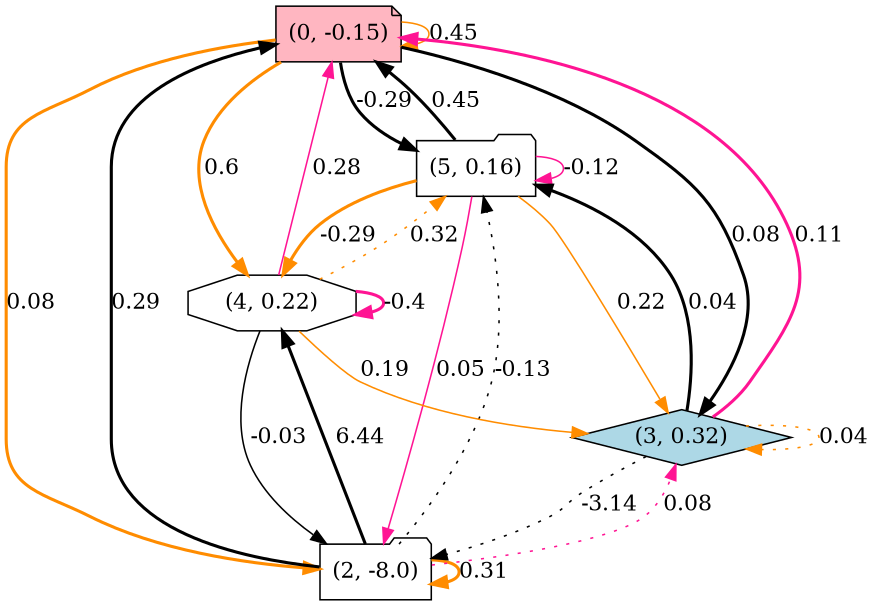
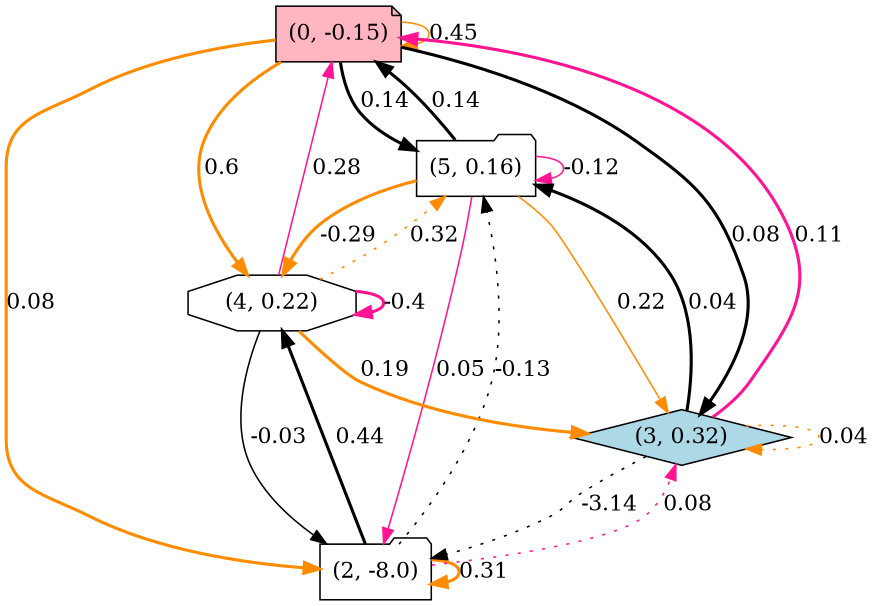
  digraph {
    node [fillcolor=white shape=folder style=filled]
    edge [color=darkorange style=bold]
    n1 [fillcolor=lightpink label="(0, -0.15)" shape=note]
    n2 [label="(5, 0.16)"]
    n3 [label="(2, -8.0)"]
    n4 [fillcolor=lightblue label="(3, 0.32)" shape=diamond]
    n5 [label="(4, 0.22)" shape=octagon]
    n1 -> n1 [label=0.45 style=solid]
-   n1 -> n2 [color=black label=-0.29]
+   n1 -> n2 [color=black label=0.14]
    n1 -> n3 [label=0.08]
    n1 -> n4 [color=black label=0.08]
    n1 -> n5 [label=0.6]
-   n2 -> n1 [color=black label=0.45]
+   n2 -> n1 [color=black label=0.14]
    n2 -> n2 [color=deeppink label=-0.12 style=solid]
    n2 -> n3 [color=deeppink label=0.05 style=solid]
    n2 -> n4 [label=0.22 style=solid]
    n2 -> n5 [label=-0.29]
-   n3 -> n1 [color=black label=0.29]
    n3 -> n2 [color=black label=-0.13 style=dotted]
    n3 -> n3 [label=0.31]
    n3 -> n4 [color=deeppink label=0.08 style=dotted]
-   n3 -> n5 [color=black label=6.44]
+   n3 -> n5 [color=black label=0.44]
    n4 -> n1 [color=deeppink label=0.11]
    n4 -> n2 [color=black label=0.04]
    n4 -> n3 [color=black label=-3.14 style=dotted]
    n4 -> n4 [label=0.04 style=dotted]
    n5 -> n1 [color=deeppink label=0.28 style=solid]
    n5 -> n2 [label=0.32 style=dotted]
    n5 -> n3 [color=black label=-0.03 style=solid]
-   n5 -> n4 [label=0.19 style=solid]
+   n5 -> n4 [label=0.19]
    n5 -> n5 [color=deeppink label=-0.4]
  }
